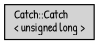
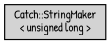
  digraph {
    rankdir=TB
    fontname="Patrick Hand"
-   n1 [color=black fillcolor=lightgrey fontname="Patrick Hand" fontsize=10 height=0.2 label="Catch::Catch\l\< unsigned long \>" shape=box style=filled width=0.4]
+   n1 [color=black fillcolor=lightgrey fontname="Patrick Hand" fontsize=10 height=0.2 label="Catch::StringMaker\l\< unsigned long \>" shape=box style=filled width=0.4]
  }
